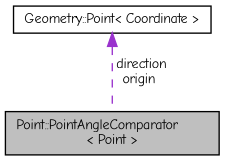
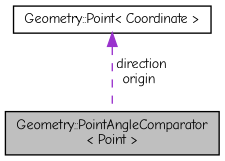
  digraph {
    fontname="Comic Neue"
    node [color=black fontname="Comic Neue" fontsize=10 shape=record style=filled]
-   n1 [fillcolor=grey75 fontcolor=black height=0.2 label="Point::PointAngleComparator\l\< Point \>" width=0.4]
+   n1 [fillcolor=grey75 fontcolor=black height=0.2 label="Geometry::PointAngleComparator\l\< Point \>" width=0.4]
    n2 [fillcolor=white height=0.2 label="Geometry::Point\< Coordinate \>" width=0.4]
    n2 -> n1 [color=darkorchid3 dir=back fontname="Comic Neue" fontsize=10 label=" direction\norigin" labelfontname=Helvetica labelfontsize=10 style=dashed]
  }
